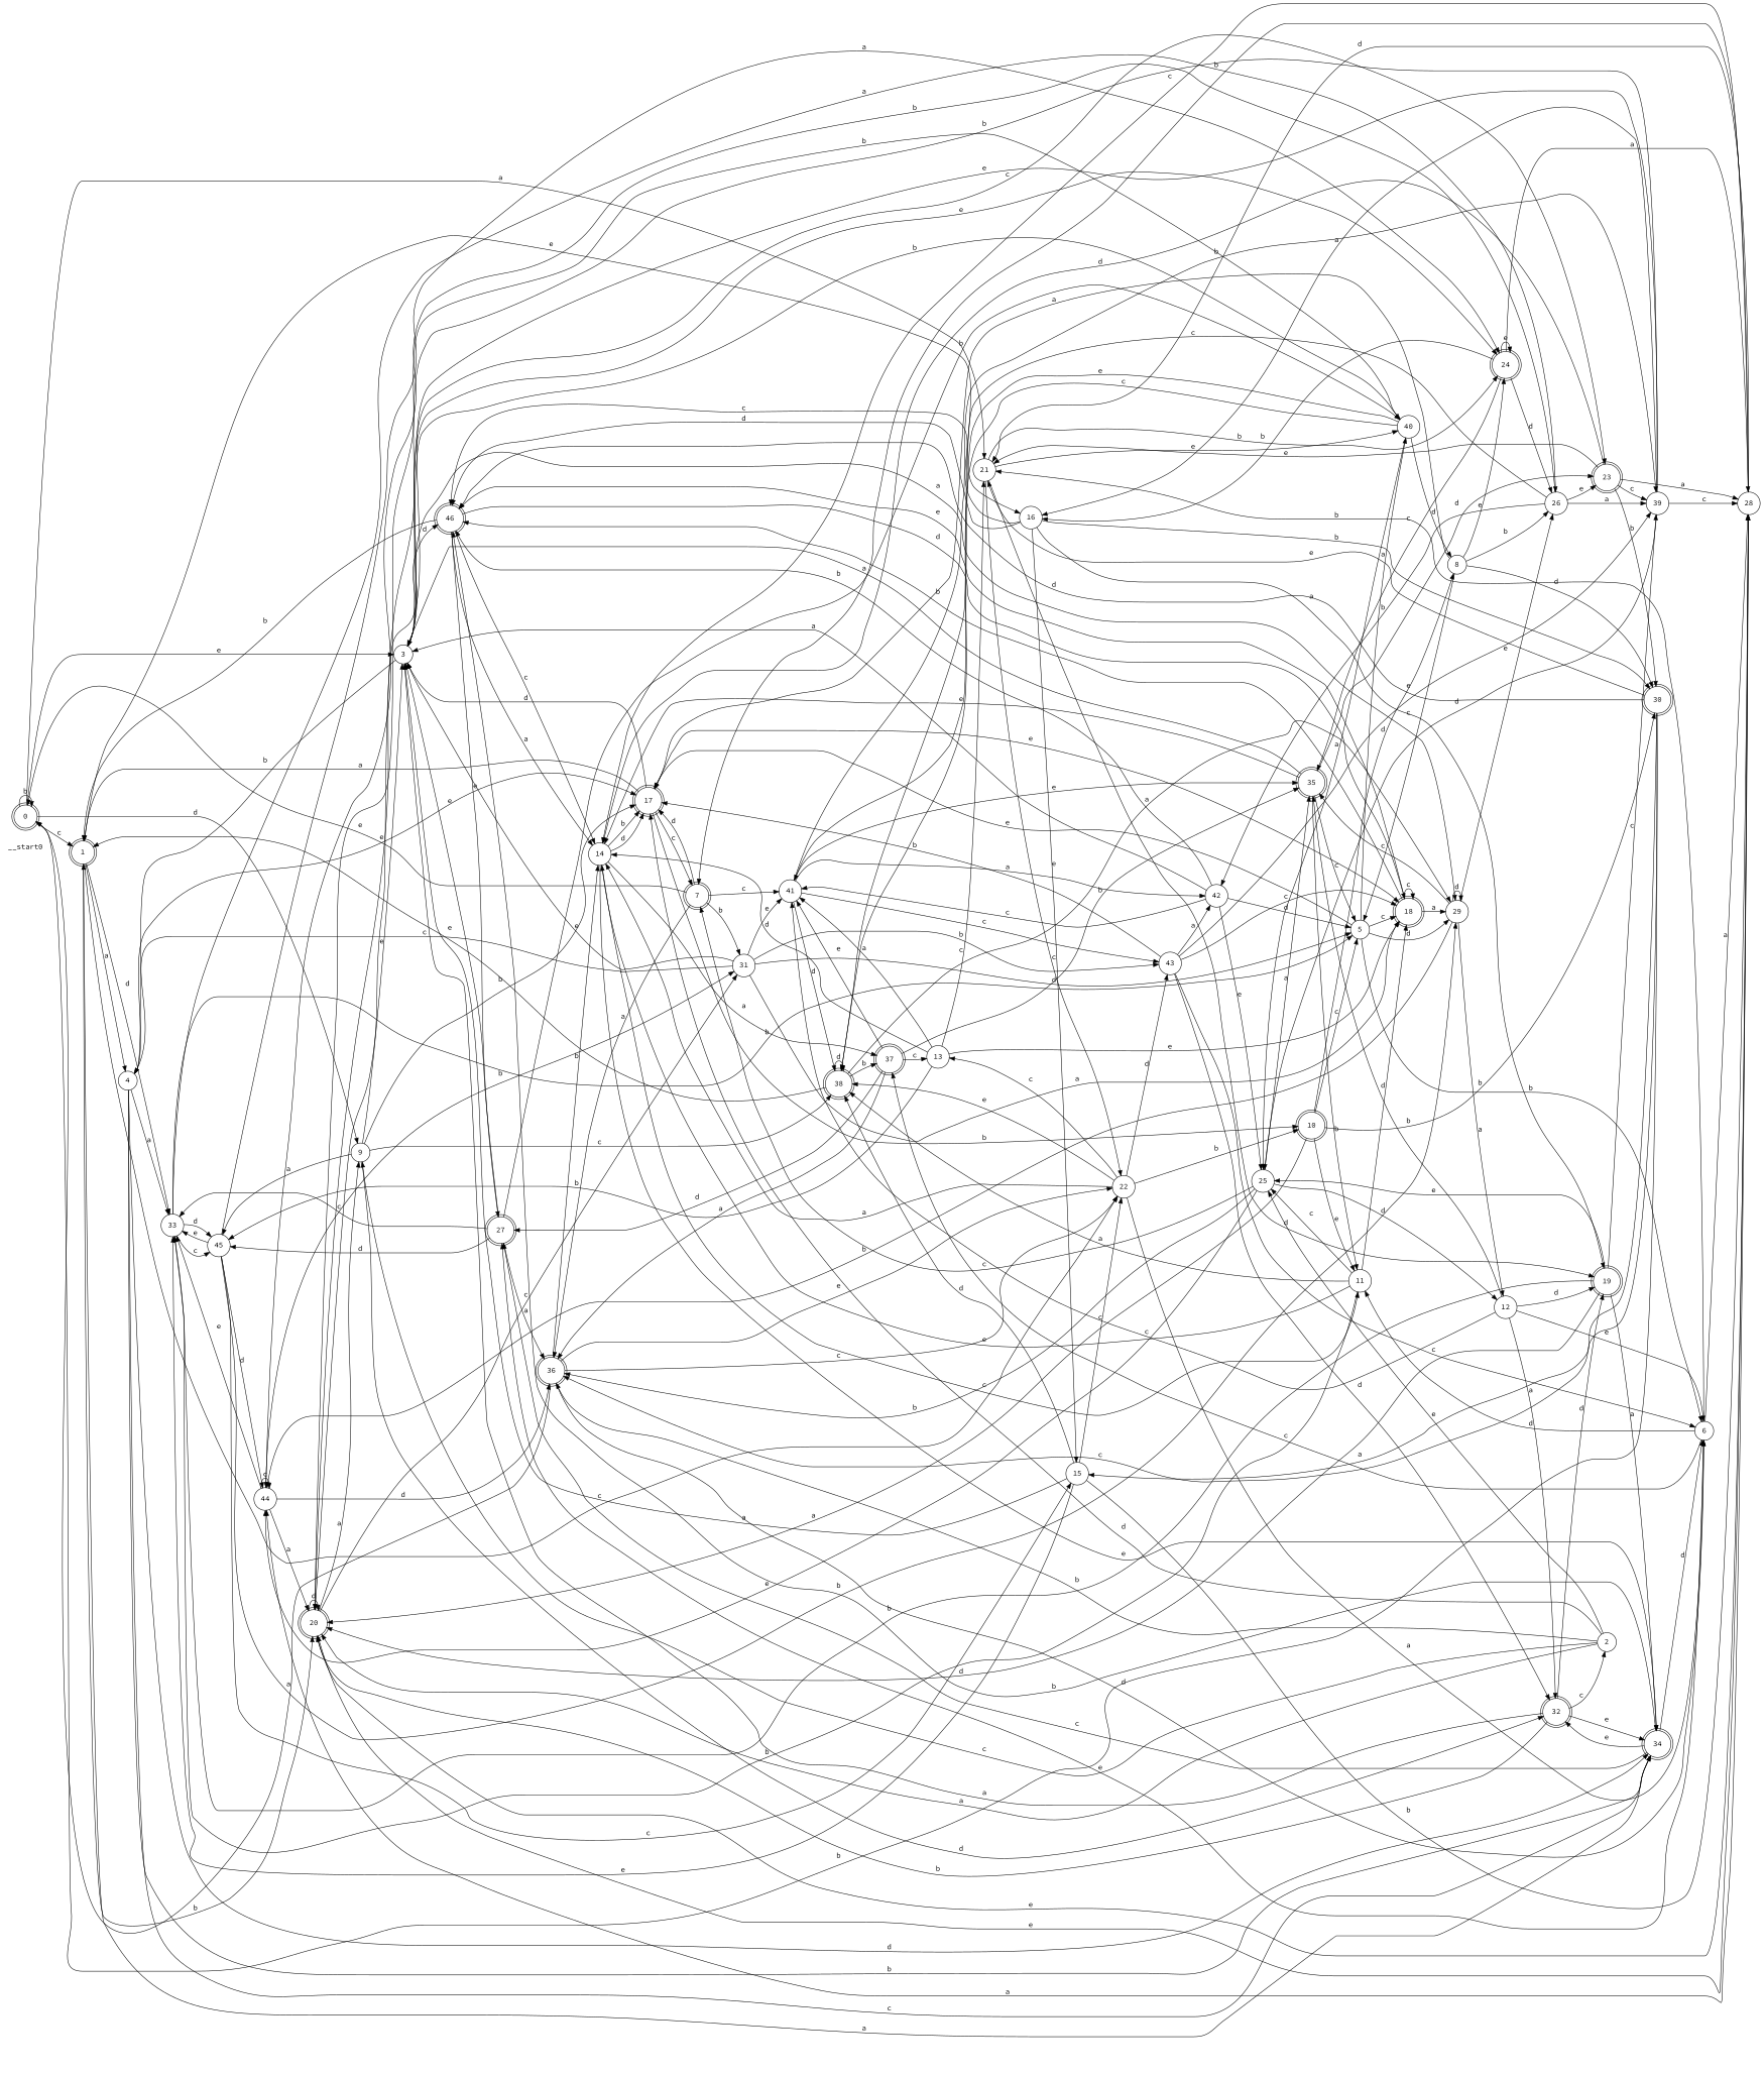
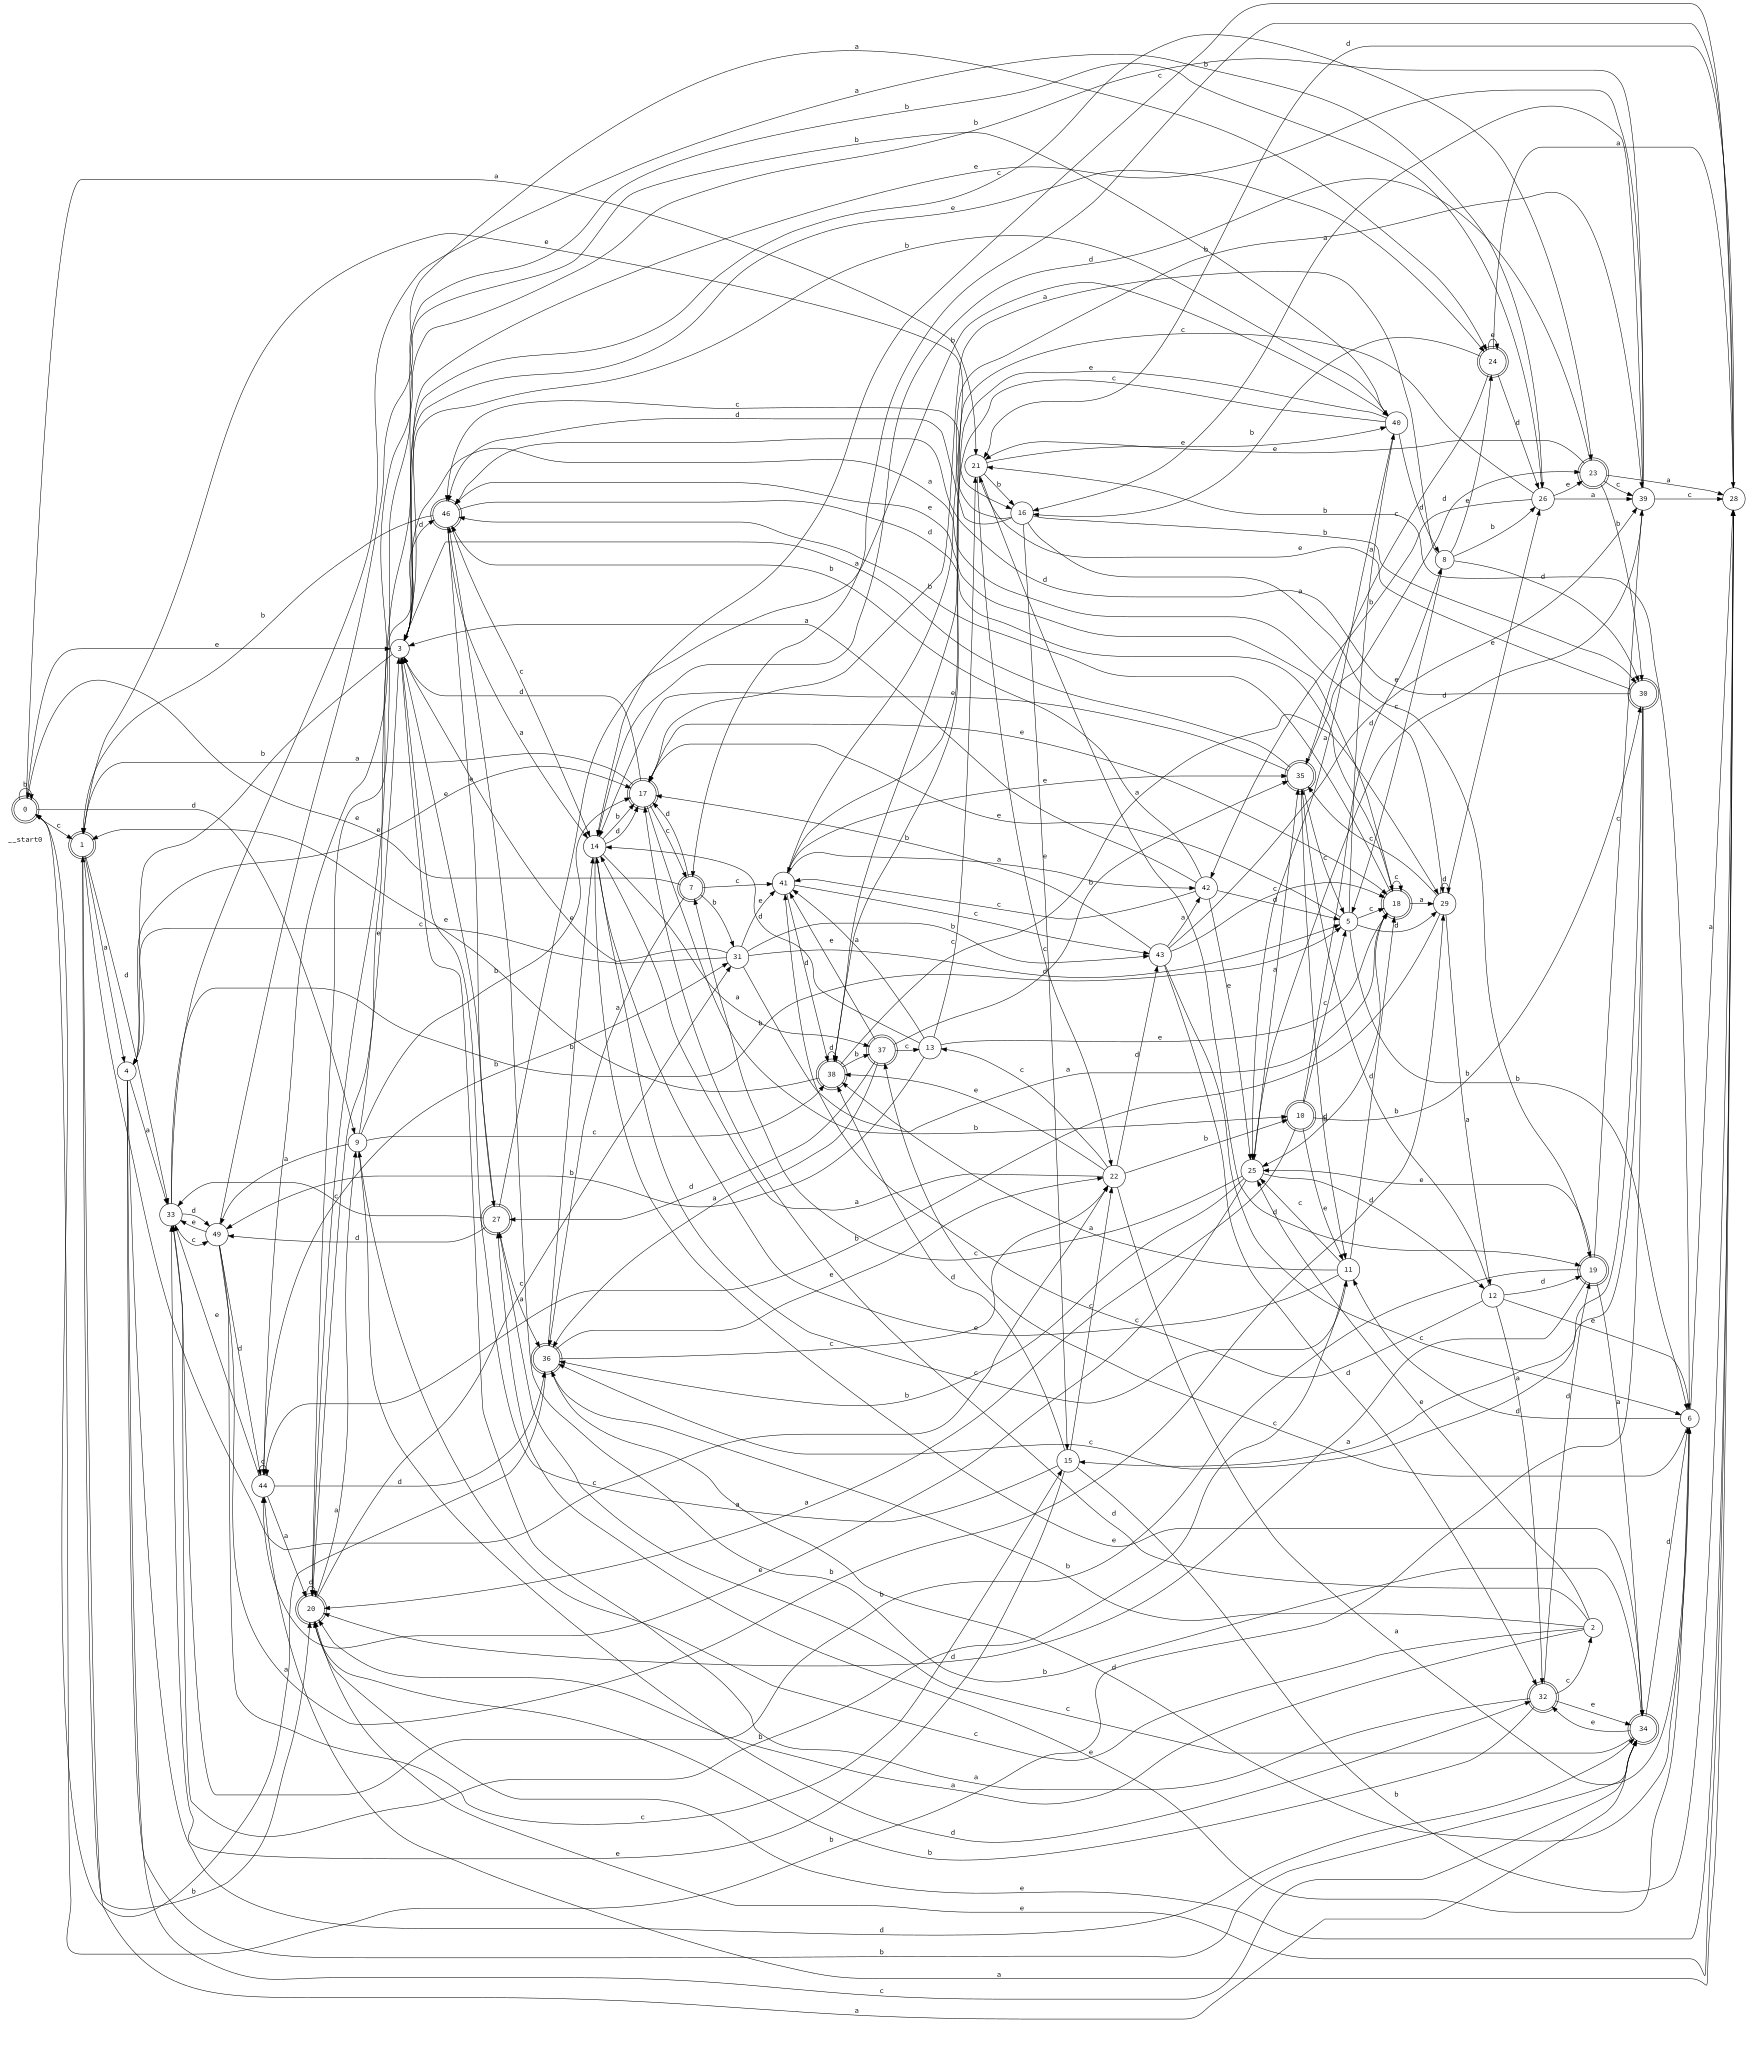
  digraph {
    fontname="Source Code Pro"
    rankdir=LR
    node [fontname="Source Code Pro" shape=circle color=black fillcolor=white style=filled]
    edge [fontname="Source Code Pro"]
    __start0 [shape=none color="" fillcolor="" style=""]
    n2 [label=0 shape=doublecircle style="rounded,filled"]
    n3 [label=1 shape=doublecircle style="rounded,filled"]
    n4 [label=3]
    n5 [label=9]
    n6 [label=21]
    n7 [label=4]
    n8 [label=16]
    n9 [label=20 shape=doublecircle style="rounded,filled"]
    n10 [label=22]
    n11 [label=33]
    n12 [label=23 shape=doublecircle style="rounded,filled"]
    n13 [label=24 shape=doublecircle style="rounded,filled"]
    n14 [label=29]
    n15 [label=46 shape=doublecircle style="rounded,filled"]
    n16 [label=17 shape=doublecircle style="rounded,filled"]
    n17 [label=32 shape=doublecircle style="rounded,filled"]
    n18 [label=38 shape=doublecircle style="rounded,filled"]
-   n19 [label=45]
+   n19 [label=49]
    n20 [label=40]
    n21 [label=19 shape=doublecircle style="rounded,filled"]
    n22 [label=34 shape=doublecircle style="rounded,filled"]
    n23 [label=30 shape=doublecircle style="rounded,filled"]
    n24 [label=15]
    n25 [label=28]
    n26 [label=31]
    n27 [label=6]
    n28 [label=10 shape=doublecircle style="rounded,filled"]
    n29 [label=14]
    n30 [label=13]
    n31 [label=43]
    n32 [label=5]
    n33 [label=26]
    n34 [label=2]
    n35 [label=25]
    n36 [label=36 shape=doublecircle style="rounded,filled"]
    n37 [label=18 shape=doublecircle style="rounded,filled"]
    n38 [label=7 shape=doublecircle style="rounded,filled"]
    n39 [label=12]
    n40 [label=35 shape=doublecircle style="rounded,filled"]
    n41 [label=44]
    n42 [label=39]
    n43 [label=27 shape=doublecircle style="rounded,filled"]
    n44 [label=11]
    n45 [label=37 shape=doublecircle style="rounded,filled"]
    n46 [label=41]
    n47 [label=8]
    n48 [label=42]
    n2 -> n2 [label=b]
    n2 -> n3 [label=c]
    n2 -> n4 [label=e]
    n2 -> n5 [label=d]
    n2 -> n6 [label=a]
    n3 -> n7 [label=a]
    n3 -> n8 [label=e]
    n3 -> n9 [label=b]
    n3 -> n10 [label=c]
    n3 -> n11 [label=d]
    n4 -> n7 [label=b]
    n4 -> n12 [label=c]
    n4 -> n13 [label=e]
    n4 -> n14 [label=a]
    n4 -> n15 [label=d]
    n5 -> n4 [label=e]
    n5 -> n16 [label=b]
    n5 -> n17 [label=d]
    n5 -> n18 [label=c]
    n5 -> n19 [label=a]
    n6 -> n10 [label=c]
-   n6 -> n13 [label=b]
+   n6 -> n8 [label=b]
    n6 -> n20 [label=e]
    n6 -> n21 [label=d]
    n7 -> n11 [label=a]
    n7 -> n16 [label=e]
    n7 -> n22 [label=b]
    n7 -> n22 [label=c]
    n7 -> n22 [label=d]
    n8 -> n15 [label=c]
    n8 -> n15 [label=d]
    n8 -> n21 [label=a]
    n8 -> n23 [label=b]
    n8 -> n24 [label=e]
    n9 -> n5 [label=a]
    n9 -> n9 [label=d]
    n9 -> n20 [label=b]
    n9 -> n25 [label=e]
    n9 -> n26 [label=c]
    n10 -> n18 [label=e]
    n10 -> n27 [label=a]
    n10 -> n28 [label=b]
    n10 -> n29 [label=a]
    n10 -> n30 [label=c]
    n10 -> n31 [label=d]
    n11 -> n19 [label=c]
    n11 -> n19 [label=d]
    n11 -> n32 [label=b]
    n11 -> n33 [label=a]
    n12 -> n6 [label=e]
    n12 -> n23 [label=b]
    n12 -> n25 [label=a]
    n12 -> n29 [label=d]
    n12 -> n42 [label=c]
    n13 -> n8 [label=b]
    n13 -> n13 [label=e]
    n13 -> n25 [label=a]
    n13 -> n33 [label=d]
    n13 -> n40 [label=c]
    n14 -> n14 [label=d]
    n14 -> n33 [label=e]
    n14 -> n39 [label=a]
    n14 -> n40 [label=c]
    n14 -> n41 [label=b]
    n15 -> n3 [label=b]
    n15 -> n29 [label=a]
    n15 -> n29 [label=c]
    n15 -> n37 [label=d]
    n15 -> n43 [label=e]
    n16 -> n3 [label=a]
    n16 -> n4 [label=d]
    n16 -> n28 [label=b]
    n16 -> n37 [label=e]
    n16 -> n38 [label=c]
    n17 -> n4 [label=a]
    n17 -> n9 [label=b]
    n17 -> n21 [label=d]
    n17 -> n22 [label=e]
    n17 -> n34 [label=c]
    n18 -> n3 [label=e]
    n18 -> n14 [label=a]
    n18 -> n18 [label=d]
    n18 -> n45 [label=b]
    n19 -> n11 [label=e]
    n19 -> n13 [label=a]
    n19 -> n14 [label=b]
    n19 -> n24 [label=c]
    n19 -> n41 [label=d]
    n20 -> n4 [label=b]
    n20 -> n18 [label=c]
    n20 -> n35 [label=a]
    n20 -> n46 [label=e]
    n20 -> n47 [label=d]
    n21 -> n9 [label=d]
    n21 -> n11 [label=b]
    n21 -> n22 [label=a]
    n21 -> n35 [label=e]
    n21 -> n42 [label=c]
    n22 -> n3 [label=a]
    n22 -> n15 [label=b]
    n22 -> n17 [label=e]
    n22 -> n27 [label=d]
    n22 -> n43 [label=c]
    n23 -> n2 [label=b]
    n23 -> n6 [label=e]
    n23 -> n15 [label=d]
    n23 -> n24 [label=a]
    n23 -> n36 [label=c]
    n24 -> n4 [label=a]
    n24 -> n10 [label=c]
    n24 -> n11 [label=e]
    n24 -> n18 [label=d]
    n24 -> n25 [label=b]
    n25 -> n6 [label=d]
    n25 -> n9 [label=e]
    n25 -> n29 [label=c]
    n25 -> n38 [label=b]
    n25 -> n41 [label=a]
    n26 -> n4 [label=e]
    n26 -> n7 [label=c]
    n26 -> n31 [label=b]
    n26 -> n32 [label=d]
    n26 -> n37 [label=a]
    n26 -> n46 [label=e]
    n27 -> n6 [label=b]
    n27 -> n25 [label=a]
    n27 -> n43 [label=e]
    n27 -> n44 [label=d]
    n27 -> n45 [label=c]
    n28 -> n9 [label=a]
    n28 -> n23 [label=b]
    n28 -> n32 [label=c]
    n28 -> n44 [label=e]
    n28 -> n47 [label=d]
    n29 -> n16 [label=b]
    n29 -> n16 [label=d]
    n29 -> n22 [label=e]
    n29 -> n44 [label=c]
    n29 -> n45 [label=a]
    n30 -> n6 [label=c]
    n30 -> n19 [label=b]
    n30 -> n29 [label=d]
    n30 -> n37 [label=e]
    n30 -> n46 [label=a]
    n31 -> n16 [label=b]
    n31 -> n17 [label=d]
    n31 -> n27 [label=c]
    n31 -> n37 [label=c]
    n31 -> n42 [label=e]
    n31 -> n48 [label=a]
    n32 -> n14 [label=d]
    n32 -> n16 [label=e]
    n32 -> n20 [label=a]
    n32 -> n27 [label=b]
    n32 -> n37 [label=c]
    n33 -> n12 [label=e]
    n33 -> n18 [label=c]
    n33 -> n41 [label=b]
    n33 -> n42 [label=a]
    n33 -> n48 [label=b]
    n34 -> n5 [label=c]
    n34 -> n9 [label=a]
    n34 -> n16 [label=d]
    n34 -> n35 [label=e]
    n34 -> n36 [label=b]
    n35 -> n36 [label=b]
    n35 -> n38 [label=c]
    n35 -> n39 [label=d]
    n35 -> n40 [label=a]
    n35 -> n41 [label=e]
    n36 -> n2 [label=a]
    n36 -> n10 [label=c]
    n36 -> n10 [label=e]
    n36 -> n27 [label=d]
    n36 -> n29 [label=b]
    n37 -> n14 [label=a]
    n37 -> n15 [label=b]
    n37 -> n15 [label=e]
+   n37 -> n35 [label=d]
    n37 -> n37 [label=c]
    n38 -> n2 [label=e]
    n38 -> n16 [label=d]
    n38 -> n26 [label=b]
    n38 -> n36 [label=a]
    n38 -> n46 [label=c]
    n39 -> n17 [label=a]
    n39 -> n21 [label=d]
    n39 -> n27 [label=e]
    n39 -> n40 [label=b]
    n39 -> n46 [label=c]
    n40 -> n4 [label=a]
    n40 -> n12 [label=d]
    n40 -> n29 [label=e]
    n40 -> n32 [label=c]
    n40 -> n44 [label=b]
    n41 -> n9 [label=a]
    n41 -> n11 [label=e]
    n41 -> n26 [label=b]
    n41 -> n36 [label=d]
    n41 -> n41 [label=c]
    n42 -> n8 [label=a]
    n42 -> n9 [label=b]
    n42 -> n9 [label=e]
    n42 -> n25 [label=c]
    n42 -> n35 [label=d]
    n43 -> n4 [label=e]
    n43 -> n11 [label=c]
    n43 -> n19 [label=d]
    n43 -> n20 [label=b]
    n43 -> n36 [label=a]
    n44 -> n11 [label=b]
    n44 -> n18 [label=a]
    n44 -> n29 [label=e]
    n44 -> n35 [label=c]
    n44 -> n37 [label=d]
    n45 -> n30 [label=c]
    n45 -> n36 [label=a]
    n45 -> n40 [label=b]
    n45 -> n43 [label=d]
    n45 -> n46 [label=e]
    n46 -> n18 [label=d]
    n46 -> n31 [label=c]
    n46 -> n40 [label=e]
    n46 -> n42 [label=b]
    n46 -> n48 [label=a]
    n47 -> n13 [label=e]
    n47 -> n16 [label=a]
    n47 -> n23 [label=d]
    n47 -> n32 [label=c]
    n47 -> n33 [label=b]
    n48 -> n4 [label=a]
    n48 -> n15 [label=b]
    n48 -> n32 [label=d]
    n48 -> n35 [label=e]
    n48 -> n46 [label=c]
  }
